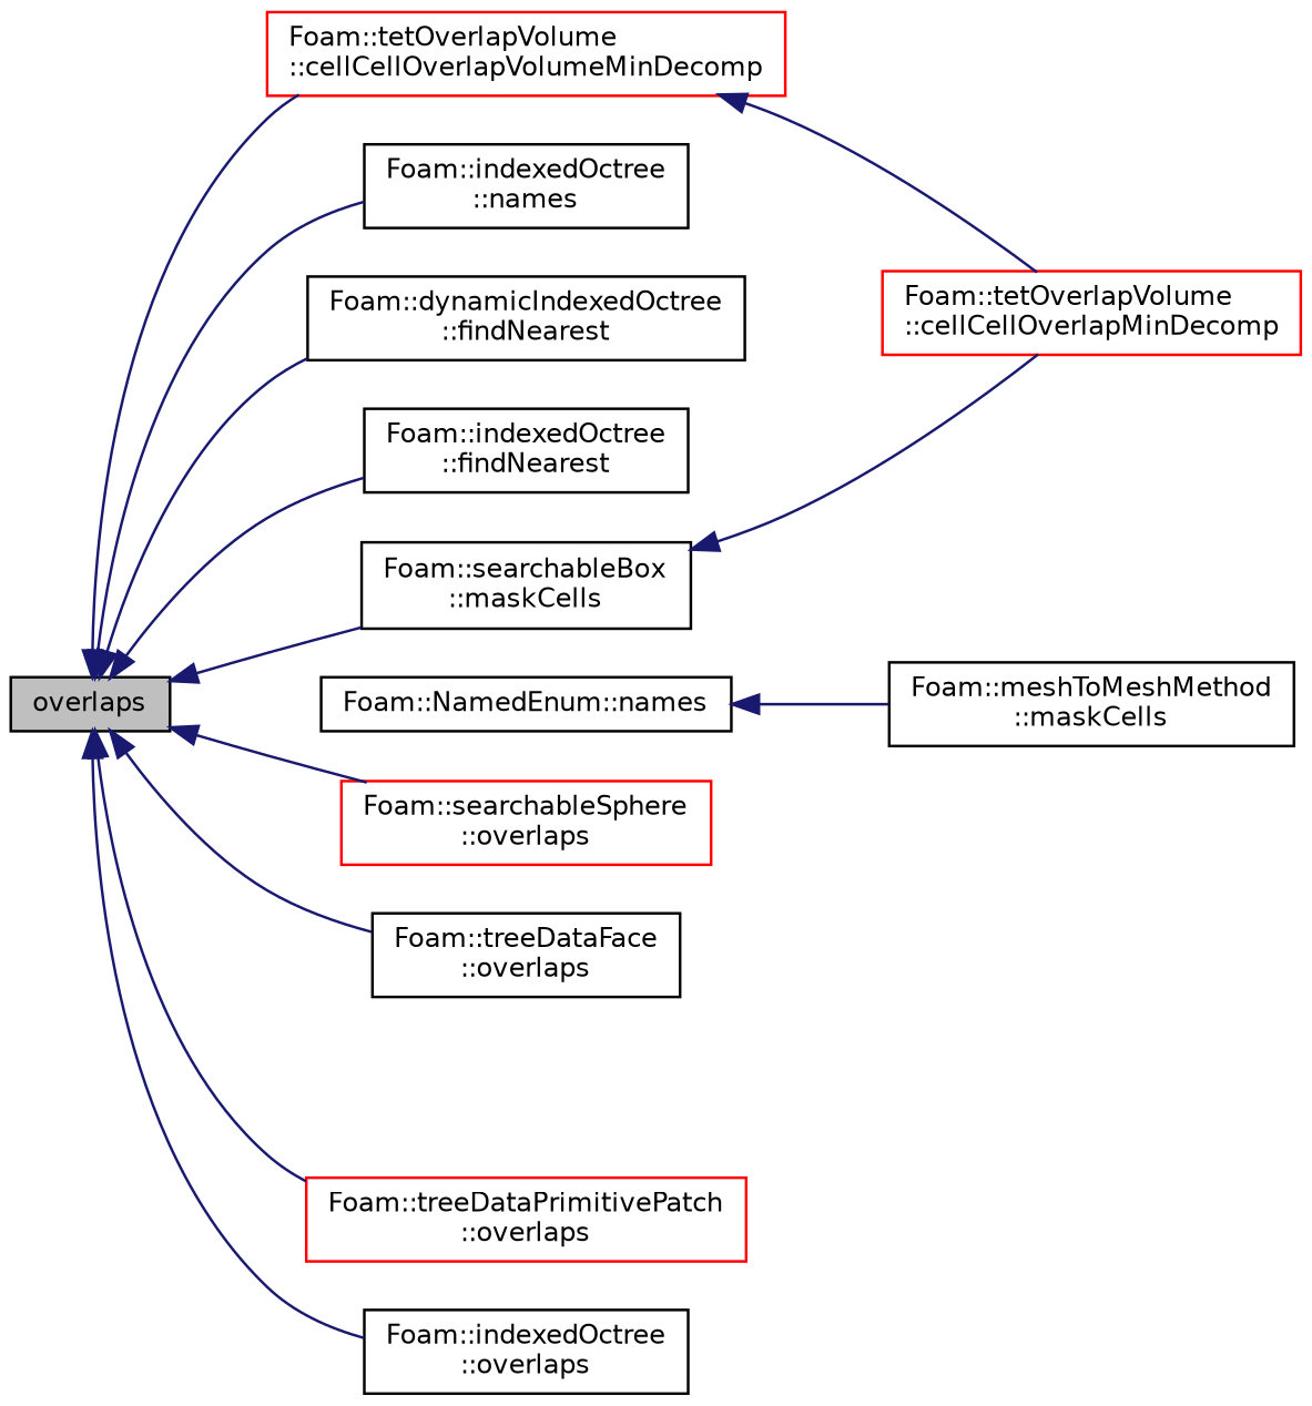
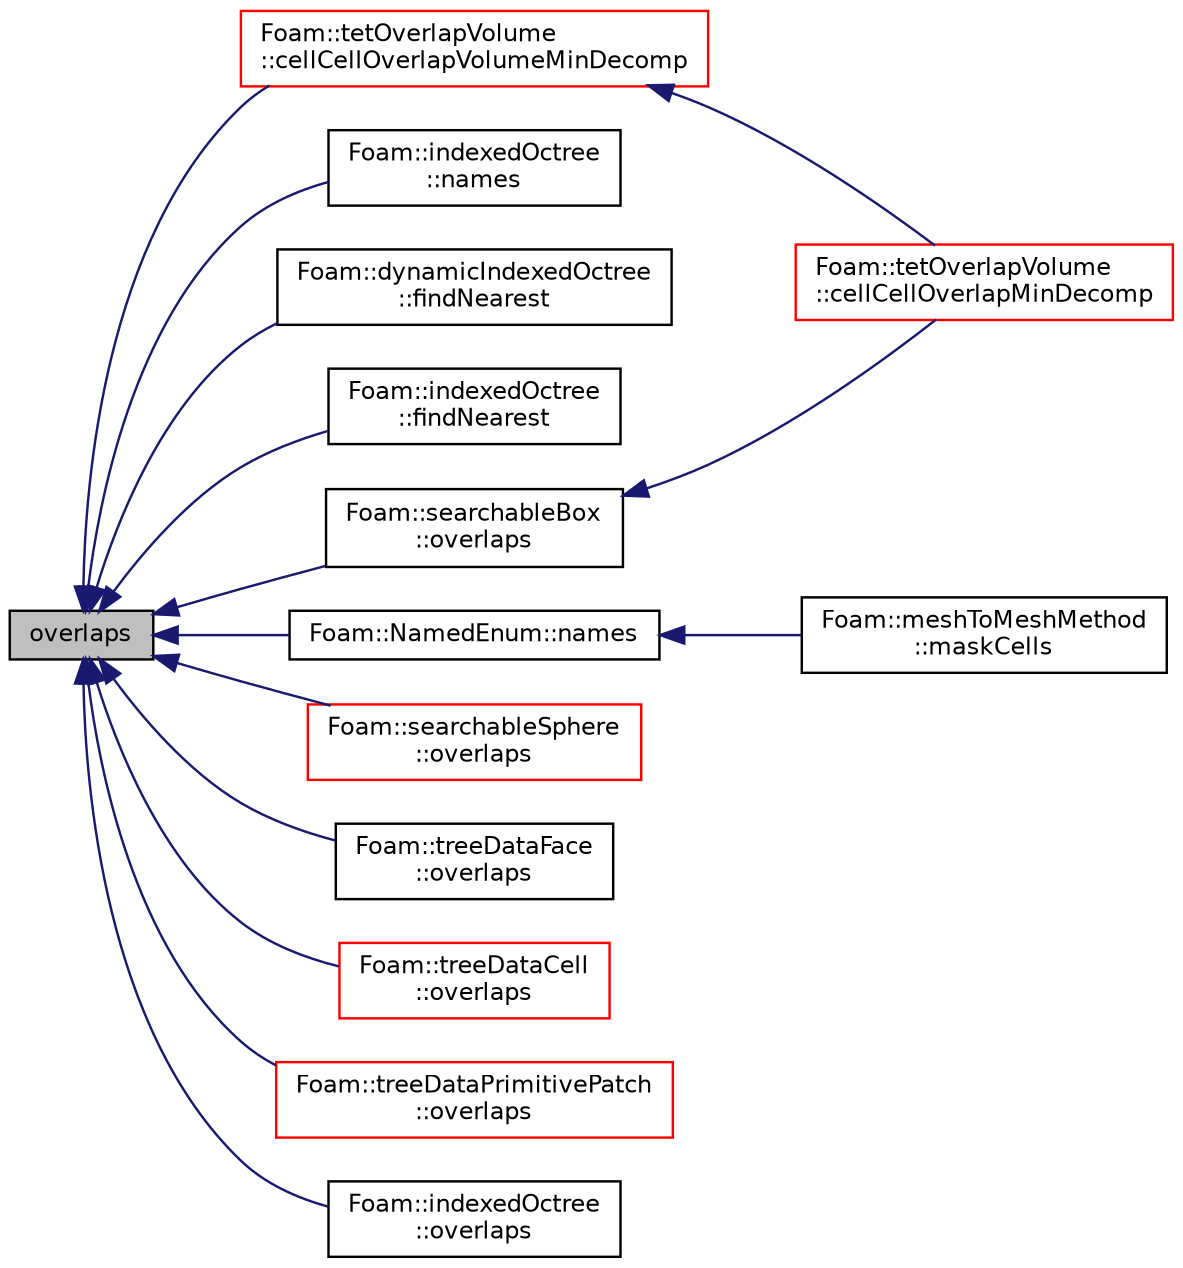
  digraph {
    rankdir=LR
    node [color=black fontname=Helvetica fontsize=10 shape=record]
    edge [color=midnightblue dir=back fontname=Helvetica fontsize=10 labelfontname=Helvetica labelfontsize=10 style=solid]
    n1 [fillcolor=grey75 fontcolor=black height=0.2 label=overlaps style=filled width=0.4]
    n2 [color=red height=0.2 label="Foam::tetOverlapVolume\l::cellCellOverlapVolumeMinDecomp" width=0.4]
    n3 [height=0.2 label="Foam::indexedOctree\l::names" width=0.4]
    n4 [height=0.2 label="Foam::dynamicIndexedOctree\l::findNearest" width=0.4]
    n5 [height=0.2 label="Foam::indexedOctree\l::findNearest" width=0.4]
    n6 [height=0.2 label="Foam::NamedEnum::names" width=0.4]
-   n7 [height=0.2 label="Foam::searchableBox\l::maskCells" width=0.4]
+   n7 [height=0.2 label="Foam::searchableBox\l::overlaps" width=0.4]
    n8 [color=red height=0.2 label="Foam::searchableSphere\l::overlaps" width=0.4]
    n9 [height=0.2 label="Foam::treeDataFace\l::overlaps" width=0.4]
+   n10 [color=red height=0.2 label="Foam::treeDataCell\l::overlaps" width=0.4]
    n11 [color=red height=0.2 label="Foam::treeDataPrimitivePatch\l::overlaps" width=0.4]
    n12 [height=0.2 label="Foam::indexedOctree\l::overlaps" width=0.4]
    n13 [color=red height=0.2 label="Foam::tetOverlapVolume\l::cellCellOverlapMinDecomp" width=0.4]
    n14 [height=0.2 label="Foam::meshToMeshMethod\l::maskCells" width=0.4]
    n1 -> n2
    n1 -> n3
    n1 -> n4
    n1 -> n5
+   n1 -> n6
    n1 -> n7
    n1 -> n8
    n1 -> n9
+   n1 -> n10
    n1 -> n11
    n1 -> n12
    n2 -> n13
    n6 -> n14
    n7 -> n13
  }
